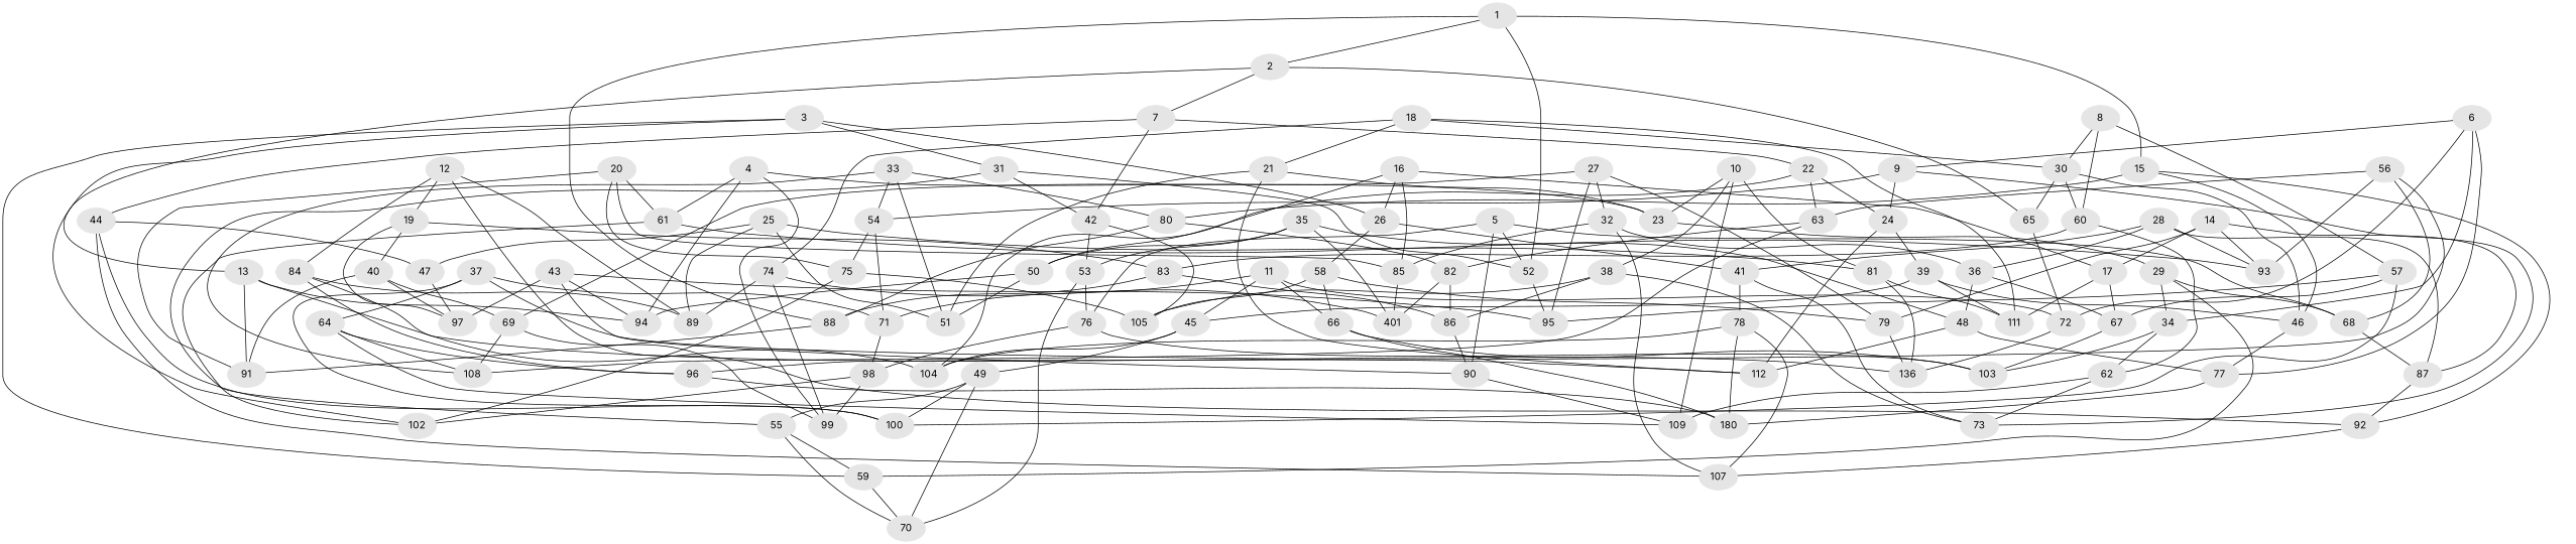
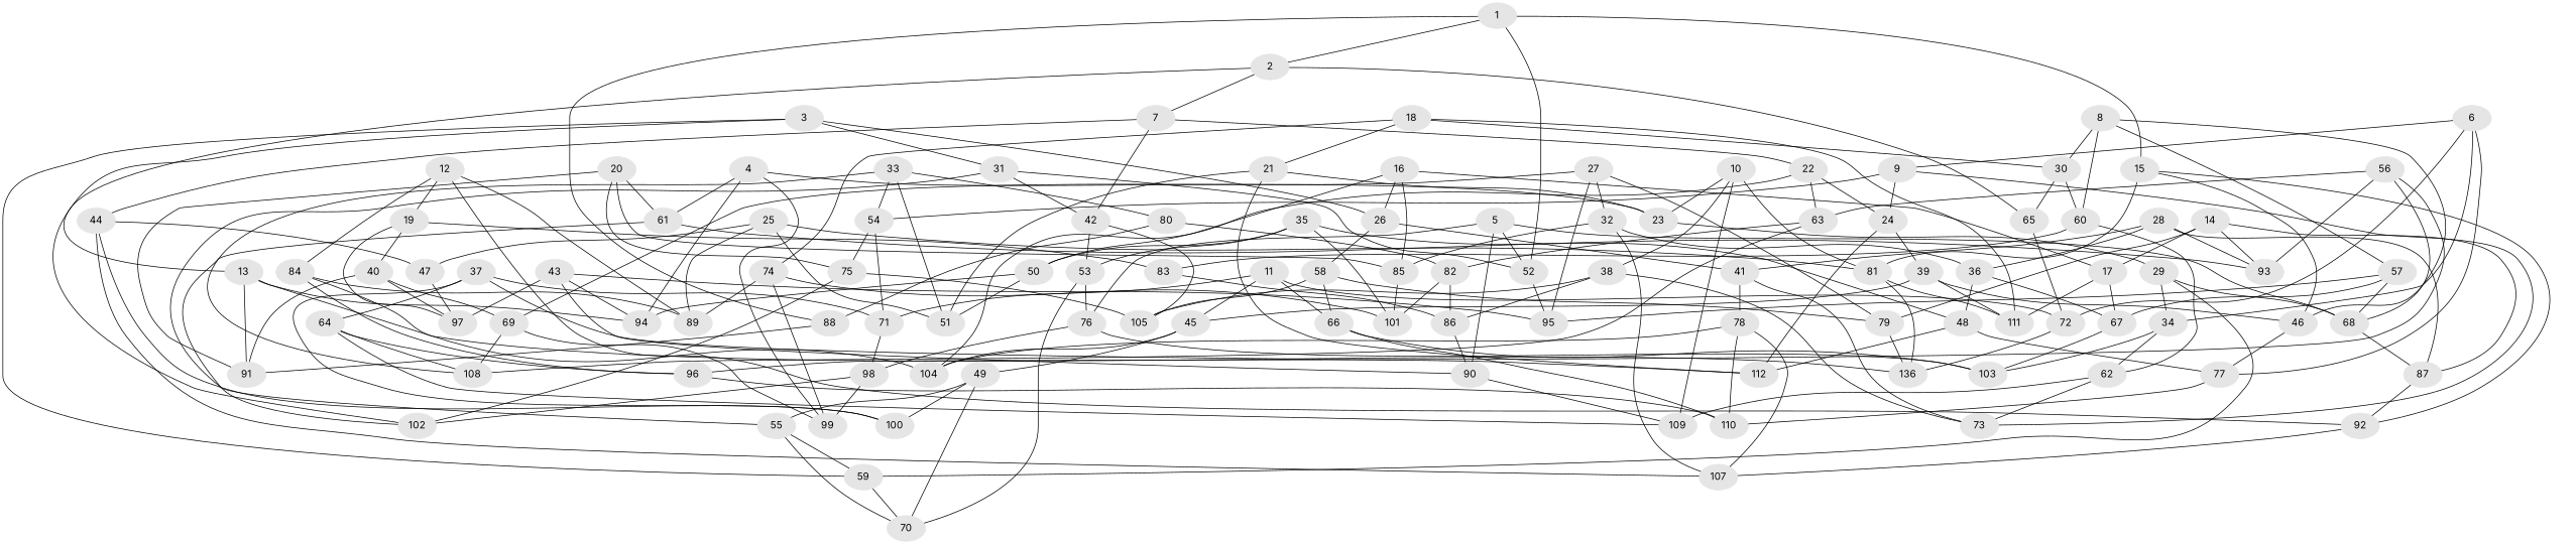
  graph {
    fontname=Inter
    node [color=gray90 fontname=Inter style=filled]
    edge [fontname=Inter]
    1
    2
    15
    52
    88
    7
    13
    65
    46
    92
    80
    95
    91
    22
    42
    44
    94
    n18 [label=136]
    72
    3
    26
    31
    59
    102
    41
    58
    55
    70
    4
    23
    61
    99
    29
    93
    5
    68
    76
    90
    87
    103
    98
    109
    6
    9
    34
    77
    24
    54
    73
    62
-   110 [label=180]
+   110
    63
    104
    53
    105
    47
    107
    100
    8
    30
    57
    60
    67
    83
    112
    39
    71
    75
    10
    38
    81
    86
    111
    11
    45
    66
    49
    12
    19
    84
    89
    40
    97
    96
    14
    17
    79
    82
    16
    50
    85
    51
-   101 [label=401]
+   101
    18
    21
    74
    69
    20
    108
    25
    78
    27
    32
    36
    28
    48
    33
    35
    37
    64
    43
    56
    1 -- 2
    1 -- 15
    1 -- 52
    1 -- 88
    2 -- 7
    2 -- 13
    2 -- 65
    15 -- 46
    15 -- 92
-   15 -- 80
+   15 -- 81
    52 -- 95
    88 -- 91
    7 -- 22
    7 -- 42
    7 -- 44
    13 -- 91
    13 -- 94
    13 -- n18
    65 -- 72
    46 -- 77
    92 -- 107
    80 -- 88
    80 -- 82
    22 -- 24
    22 -- 63
    22 -- 104
    42 -- 53
    42 -- 105
    44 -- 47
    44 -- 107
    44 -- 100
    72 -- n18
    3 -- 26
    3 -- 31
    3 -- 59
    3 -- 102
    26 -- 41
    26 -- 58
    31 -- 52
    31 -- 42
    31 -- 55
    59 -- 70
    41 -- 73
    41 -- 78
    58 -- 105
    58 -- 66
    58 -- 79
    55 -- 59
    55 -- 70
    4 -- 94
    4 -- 23
    4 -- 61
    4 -- 99
    23 -- 29
    61 -- 102
    61 -- 93
    29 -- 59
    29 -- 68
    29 -- 34
    5 -- 52
    5 -- 68
    5 -- 76
    5 -- 90
    68 -- 87
    76 -- 103
    76 -- 98
    90 -- 109
    87 -- 92
    98 -- 102
    98 -- 99
    6 -- 72
    6 -- 9
    6 -- 34
    6 -- 77
    9 -- 24
    9 -- 54
    9 -- 73
    34 -- 103
    34 -- 62
    77 -- 110
    24 -- 112
    24 -- 39
    54 -- 71
    54 -- 75
    62 -- 109
    62 -- 73
    63 -- 82
    63 -- 108
    53 -- 70
    53 -- 76
    47 -- 97
-   30 -- 46
+   8 -- 46
    8 -- 30
    8 -- 57
    8 -- 60
    30 -- 65
    30 -- 60
    57 -- 95
-   57 -- 100
+   57 -- 68
    57 -- 67
    60 -- 62
    60 -- 83
    67 -- 103
-   83 -- 88
    83 -- 86
    39 -- 46
    39 -- 111
    39 -- 45
    71 -- 98
    75 -- 102
    75 -- 105
    10 -- 23
    10 -- 109
    10 -- 38
    10 -- 81
    38 -- 73
    38 -- 105
    38 -- 86
    81 -- n18
    81 -- 111
    86 -- 90
    11 -- 72
    11 -- 71
    11 -- 45
    11 -- 66
    45 -- 104
    45 -- 49
    66 -- 103
    66 -- 110
    49 -- 55
    49 -- 70
    49 -- 100
    12 -- 92
    12 -- 19
    12 -- 84
    12 -- 89
    19 -- 83
    19 -- 40
    19 -- 97
    84 -- 104
    84 -- 89
    84 -- 96
    40 -- 91
    40 -- 97
    40 -- 69
    96 -- 110
    14 -- 93
    14 -- 87
    14 -- 17
    14 -- 79
    17 -- 67
    17 -- 111
    79 -- n18
    82 -- 86
    82 -- 101
    16 -- 26
    16 -- 17
    16 -- 50
    16 -- 85
    50 -- 94
    50 -- 51
    85 -- 101
    18 -- 30
    18 -- 111
    18 -- 21
    18 -- 74
    21 -- 23
    21 -- 112
    21 -- 51
    74 -- 99
    74 -- 89
    74 -- 101
    69 -- 99
    69 -- 108
    20 -- 91
    20 -- 61
    20 -- 75
    20 -- 85
    25 -- 47
    25 -- 81
    25 -- 89
    25 -- 51
    78 -- 110
    78 -- 104
    78 -- 107
    27 -- 95
    27 -- 79
    27 -- 69
    27 -- 32
    32 -- 107
    32 -- 85
    32 -- 36
    36 -- 67
    36 -- 48
    28 -- 41
    28 -- 93
    28 -- 87
    28 -- 36
    48 -- 77
    48 -- 112
    33 -- 80
    33 -- 54
    33 -- 51
    33 -- 108
    35 -- 53
    35 -- 50
    35 -- 101
    35 -- 48
    37 -- 100
    37 -- 112
    37 -- 71
    37 -- 64
    64 -- 109
    64 -- 96
    64 -- 108
    43 -- 95
    43 -- 94
    43 -- 90
    43 -- 97
    56 -- 93
    56 -- 68
    56 -- 63
    56 -- 96
  }
